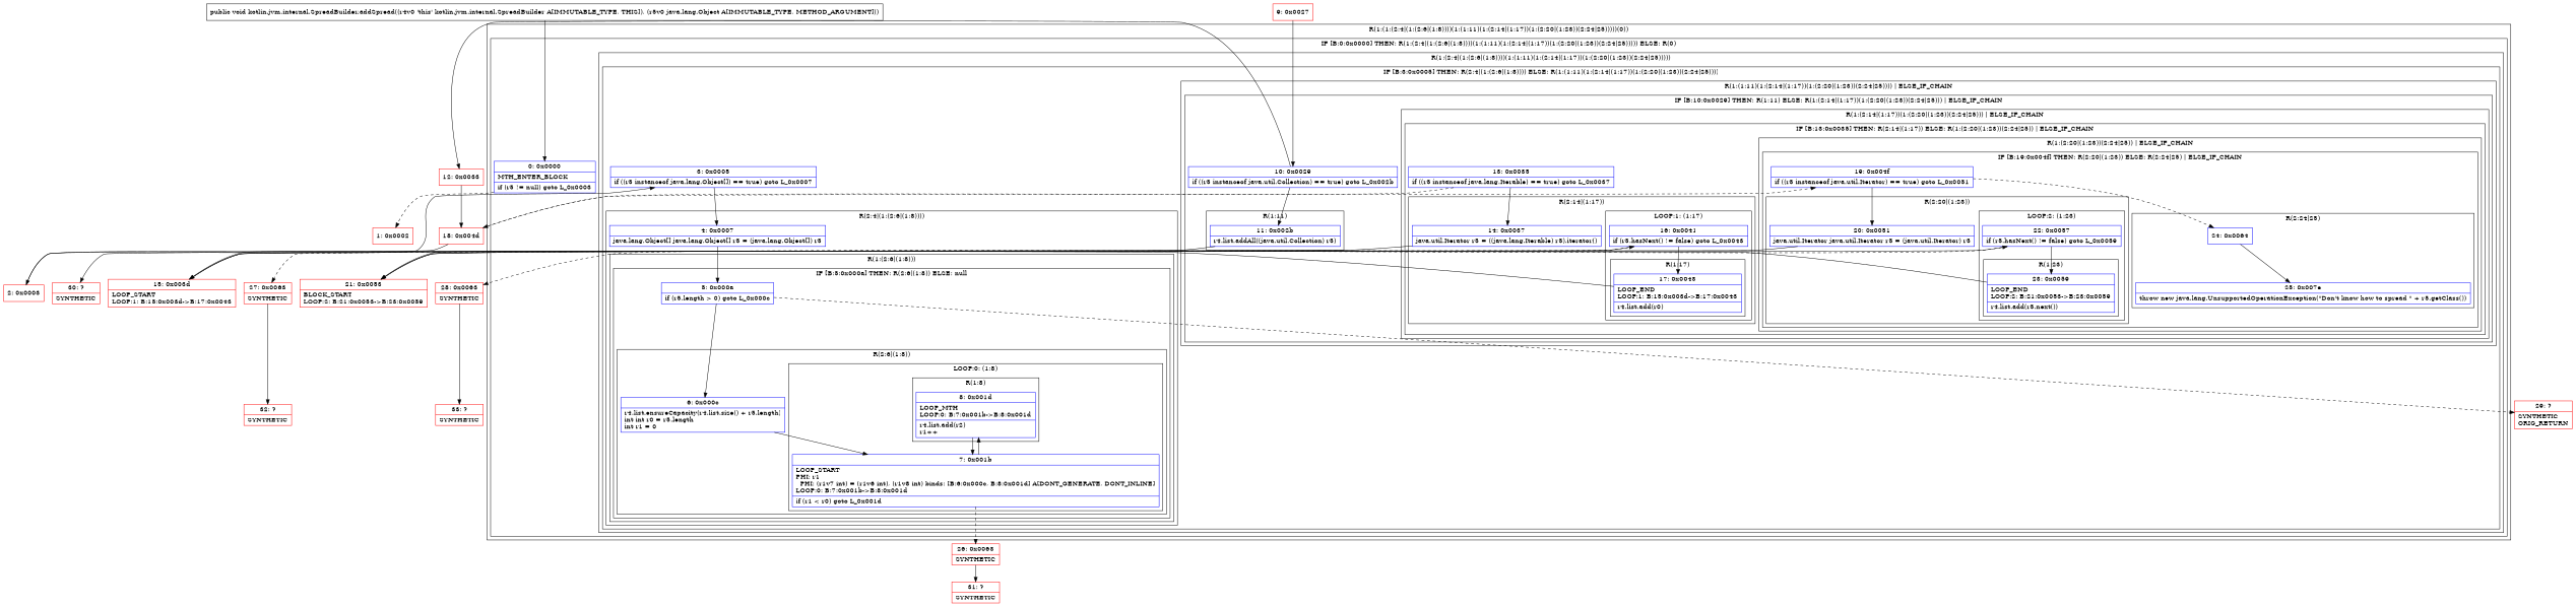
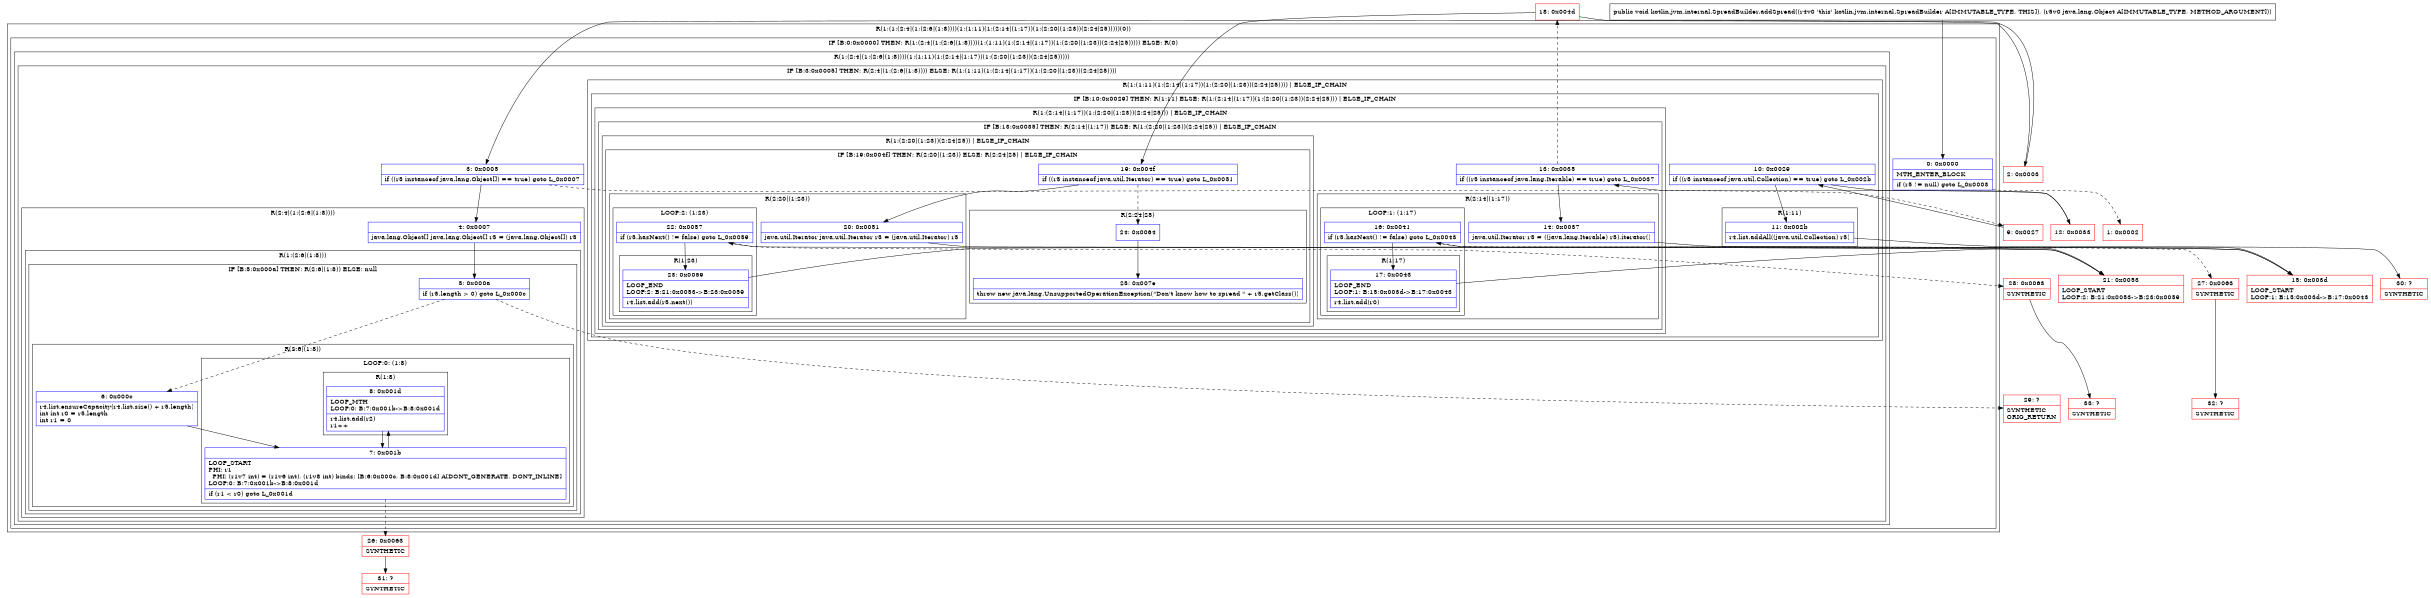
  digraph {
    node [color=blue shape=record]
    n1 [label="{8\:\ 0x001d|LOOP_MTH\lLOOP:0: B:7:0x001b\-\>B:8:0x001d\l|r4.list.add(r2)\lr1++\l}"]
    n2 [label="{7\:\ 0x001b|LOOP_START\lPHI: r1 \l  PHI: (r1v7 int) = (r1v6 int), (r1v8 int) binds: [B:6:0x000c, B:8:0x001d] A[DONT_GENERATE, DONT_INLINE]\lLOOP:0: B:7:0x001b\-\>B:8:0x001d\l|if (r1 \< r0) goto L_0x001d\l}"]
    n3 [label="{6\:\ 0x000c|r4.list.ensureCapacity(r4.list.size() + r5.length)\lint int r0 = r5.length\lint r1 = 0\l}"]
    n4 [label="{5\:\ 0x000a|if (r5.length \> 0) goto L_0x000c\l}"]
    n5 [label="{4\:\ 0x0007|java.lang.Object[] java.lang.Object[] r5 = (java.lang.Object[]) r5\l}"]
    n6 [label="{11\:\ 0x002b|r4.list.addAll((java.util.Collection) r5)\l}"]
    n7 [label="{17\:\ 0x0043|LOOP_END\lLOOP:1: B:15:0x003d\-\>B:17:0x0043\l|r4.list.add(r0)\l}"]
    n8 [label="{16\:\ 0x0041|if (r5.hasNext() != false) goto L_0x0043\l}"]
    n9 [label="{14\:\ 0x0037|java.util.Iterator r5 = ((java.lang.Iterable) r5).iterator()\l}"]
    n10 [label="{23\:\ 0x0059|LOOP_END\lLOOP:2: B:21:0x0053\-\>B:23:0x0059\l|r4.list.add(r5.next())\l}"]
    n11 [label="{22\:\ 0x0057|if (r5.hasNext() != false) goto L_0x0059\l}"]
    n12 [label="{20\:\ 0x0051|java.util.Iterator java.util.Iterator r5 = (java.util.Iterator) r5\l}"]
    n13 [label="{24\:\ 0x0064}"]
    n14 [label="{25\:\ 0x007e|throw new java.lang.UnsupportedOperationException(\"Don't know how to spread \" + r5.getClass())\l}"]
    n15 [label="{19\:\ 0x004f|if ((r5 instanceof java.util.Iterator) == true) goto L_0x0051\l}"]
    n16 [label="{13\:\ 0x0035|if ((r5 instanceof java.lang.Iterable) == true) goto L_0x0037\l}"]
    n17 [label="{10\:\ 0x0029|if ((r5 instanceof java.util.Collection) == true) goto L_0x002b\l}"]
    n18 [label="{3\:\ 0x0005|if ((r5 instanceof java.lang.Object[]) == true) goto L_0x0007\l}"]
    n19 [label="{0\:\ 0x0000|MTH_ENTER_BLOCK\l|if (r5 != null) goto L_0x0003\l}"]
    n20 [color=red label="{26\:\ 0x0063|SYNTHETIC\l}"]
    n21 [color=red label="{29\:\ ?|SYNTHETIC\lORIG_RETURN\l}"]
    n22 [color=red label="{30\:\ ?|SYNTHETIC\l}"]
    n23 [color=red label="{15\:\ 0x003d|LOOP_START\lLOOP:1: B:15:0x003d\-\>B:17:0x0043\l}"]
    n24 [color=red label="{27\:\ 0x0063|SYNTHETIC\l}"]
-   n25 [color=red label="{21\:\ 0x0053|BLOCK_START\lLOOP:2: B:21:0x0053\-\>B:23:0x0059\l}"]
+   n25 [color=red label="{21\:\ 0x0053|LOOP_START\lLOOP:2: B:21:0x0053\-\>B:23:0x0059\l}"]
    n26 [color=red label="{28\:\ 0x0063|SYNTHETIC\l}"]
    n27 [color=red label="{18\:\ 0x004d}"]
    n28 [color=red label="{12\:\ 0x0033}"]
    n29 [color=red label="{9\:\ 0x0027}"]
    n30 [color=red label="{1\:\ 0x0002}"]
    n31 [color=red label="{2\:\ 0x0003}"]
    n32 [color=red label="{31\:\ ?|SYNTHETIC\l}"]
    n33 [color=red label="{32\:\ ?|SYNTHETIC\l}"]
    n34 [color=red label="{33\:\ ?|SYNTHETIC\l}"]
    n35 [label="{public void kotlin.jvm.internal.SpreadBuilder.addSpread((r4v0 'this' kotlin.jvm.internal.SpreadBuilder A[IMMUTABLE_TYPE, THIS]), (r5v0 java.lang.Object A[IMMUTABLE_TYPE, METHOD_ARGUMENT])) }" color=""]
    subgraph cluster_1 {
      label="R(1:(1:(2:4|(1:(2:6|(1:8))))(1:(1:11)(1:(2:14|(1:17))(1:(2:20|(1:23))(2:24|25)))))(0))"
      subgraph cluster_2 {
        label="IF [B:0:0x0000] THEN: R(1:(2:4|(1:(2:6|(1:8))))(1:(1:11)(1:(2:14|(1:17))(1:(2:20|(1:23))(2:24|25))))) ELSE: R(0)"
        n19
        subgraph cluster_3 {
          label="R(1:(2:4|(1:(2:6|(1:8))))(1:(1:11)(1:(2:14|(1:17))(1:(2:20|(1:23))(2:24|25)))))"
          subgraph cluster_4 {
            label="IF [B:3:0x0005] THEN: R(2:4|(1:(2:6|(1:8)))) ELSE: R(1:(1:11)(1:(2:14|(1:17))(1:(2:20|(1:23))(2:24|25))))"
            n18
            subgraph cluster_5 {
              label="R(2:4|(1:(2:6|(1:8))))"
              n5
              subgraph cluster_6 {
                label="R(1:(2:6|(1:8)))"
                subgraph cluster_7 {
                  label="IF [B:5:0x000a] THEN: R(2:6|(1:8)) ELSE: null"
                  n4
                  subgraph cluster_8 {
                    label="R(2:6|(1:8))"
                    n3
                    subgraph cluster_9 {
                      label="LOOP:0: (1:8)"
                      n2
                      subgraph cluster_10 {
                        label="R(1:8)"
                        n1
                      }
                    }
                  }
                }
              }
            }
            subgraph cluster_11 {
              label="R(1:(1:11)(1:(2:14|(1:17))(1:(2:20|(1:23))(2:24|25)))) | ELSE_IF_CHAIN\l"
              subgraph cluster_12 {
                label="IF [B:10:0x0029] THEN: R(1:11) ELSE: R(1:(2:14|(1:17))(1:(2:20|(1:23))(2:24|25))) | ELSE_IF_CHAIN\l"
                n17
                subgraph cluster_13 {
                  label="R(1:11)"
                  n6
                }
                subgraph cluster_14 {
                  label="R(1:(2:14|(1:17))(1:(2:20|(1:23))(2:24|25))) | ELSE_IF_CHAIN\l"
                  subgraph cluster_15 {
                    label="IF [B:13:0x0035] THEN: R(2:14|(1:17)) ELSE: R(1:(2:20|(1:23))(2:24|25)) | ELSE_IF_CHAIN\l"
                    n16
                    subgraph cluster_16 {
                      label="R(2:14|(1:17))"
                      n9
                      subgraph cluster_17 {
                        label="LOOP:1: (1:17)"
                        n8
                        subgraph cluster_18 {
                          label="R(1:17)"
                          n7
                        }
                      }
                    }
                    subgraph cluster_19 {
                      label="R(1:(2:20|(1:23))(2:24|25)) | ELSE_IF_CHAIN\l"
                      subgraph cluster_20 {
                        label="IF [B:19:0x004f] THEN: R(2:20|(1:23)) ELSE: R(2:24|25) | ELSE_IF_CHAIN\l"
                        n15
                        subgraph cluster_21 {
                          label="R(2:20|(1:23))"
                          n12
                          subgraph cluster_22 {
                            label="LOOP:2: (1:23)"
                            n11
                            subgraph cluster_23 {
                              label="R(1:23)"
                              n10
                            }
                          }
                        }
                        subgraph cluster_24 {
                          label="R(2:24|25)"
                          n13
                          n14
                        }
                      }
                    }
                  }
                }
              }
            }
          }
        }
        subgraph cluster_25 {
          label="R(0)"
        }
      }
    }
    n1 -> n2
    n2 -> n1
    n2 -> n20 [style=dashed]
    n3 -> n2
-   n4 -> n3
+   n4 -> n3 [style=dashed]
    n4 -> n21 [style=dashed]
    n5 -> n4
    n6 -> n22
    n7 -> n23
    n8 -> n7
    n8 -> n24 [style=dashed]
    n9 -> n23
    n10 -> n25
    n11 -> n10
    n11 -> n26 [style=dashed]
    n12 -> n25
    n13 -> n14
    n15 -> n12
    n15 -> n13 [style=dashed]
    n16 -> n9
    n16 -> n27 [style=dashed]
    n17 -> n6
    n17 -> n28 [style=solid]
    n18 -> n5
+   n18 -> n29 [style=dashed]
    n19 -> n30 [style=dashed]
    n20 -> n32
    n23 -> n8
    n24 -> n33
    n25 -> n11
    n26 -> n34
-   n27 -> n15 [style=dashed]
+   n27 -> n15
    n27 -> n31
-   n28 -> n27
+   n28 -> n16
    n29 -> n17
    n31 -> n18
    n35 -> n19
  }
